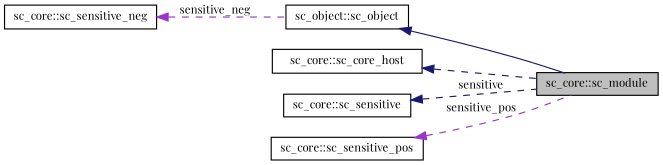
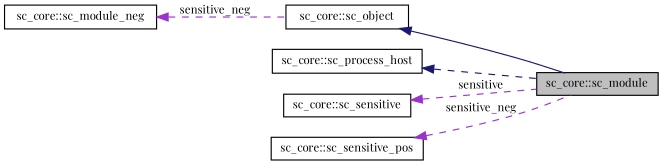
  digraph {
    fontname="Playfair Display"
    rankdir=LR
    node [color=black fillcolor=white fontname="Playfair Display" fontsize=10 shape=record style=filled]
    edge [color=darkorchid3 dir=back fontname="Playfair Display" fontsize=10 labelfontname=FreeSans labelfontsize=10 style=dashed]
    n1 [fillcolor=grey75 fontcolor=black height=0.2 label="sc_core::sc_module" width=0.4]
-   n2 [height=0.2 label="sc_object::sc_object" width=0.4]
-   n3 [height=0.2 label="sc_core::sc_core_host" width=0.4]
-   n4 [height=0.2 label="sc_core::sc_sensitive_neg" width=0.4]
+   n2 [height=0.2 label="sc_core::sc_object" width=0.4]
+   n3 [height=0.2 label="sc_core::sc_process_host" width=0.4]
+   n4 [height=0.2 label="sc_core::sc_module_neg" width=0.4]
    n5 [height=0.2 label="sc_core::sc_sensitive" width=0.4]
    n6 [height=0.2 label="sc_core::sc_sensitive_pos" width=0.4]
    n2 -> n1 [color=midnightblue style=solid]
    n3 -> n1 [color=midnightblue]
    n4 -> n2 [label=" sensitive_neg"]
-   n5 -> n1 [color=midnightblue label=" sensitive"]
-   n6 -> n1 [label=" sensitive_pos"]
+   n5 -> n1 [label=" sensitive"]
+   n6 -> n1 [label=" sensitive_neg"]
  }
